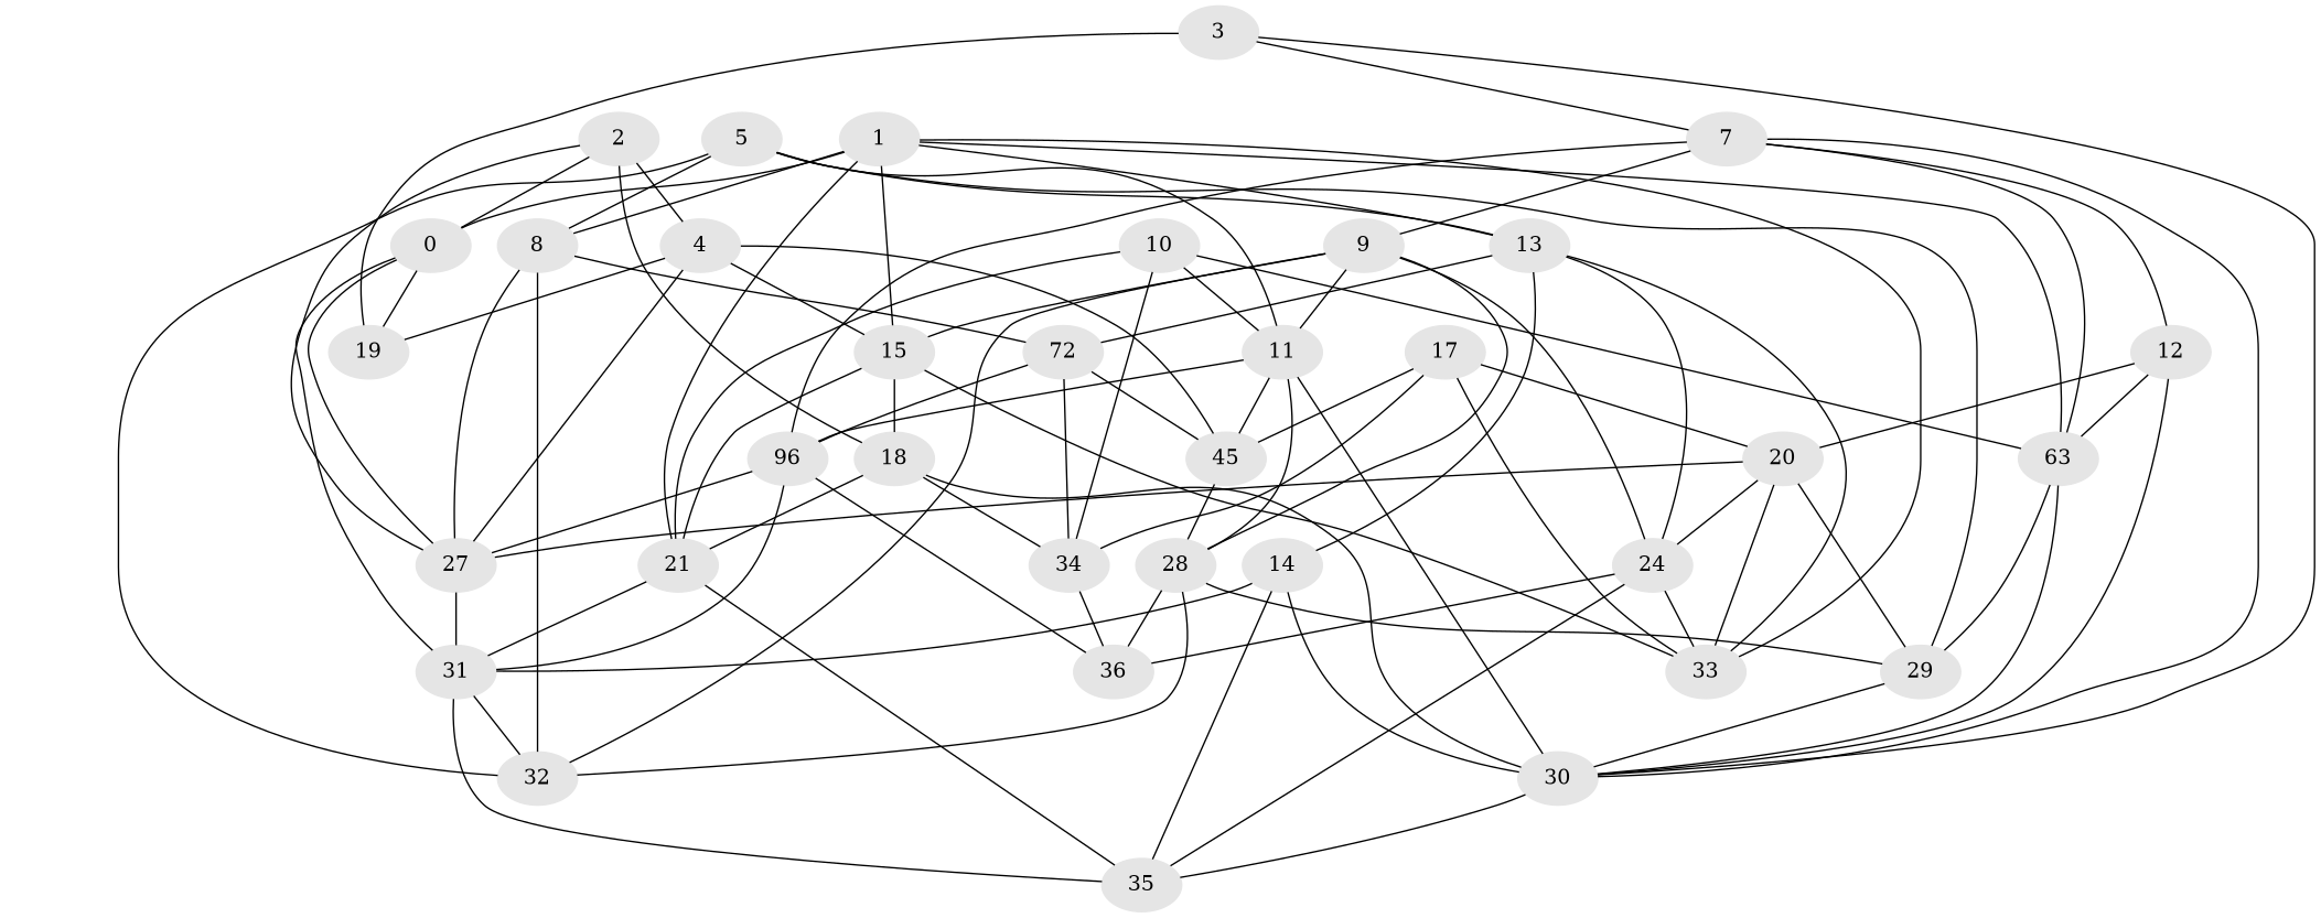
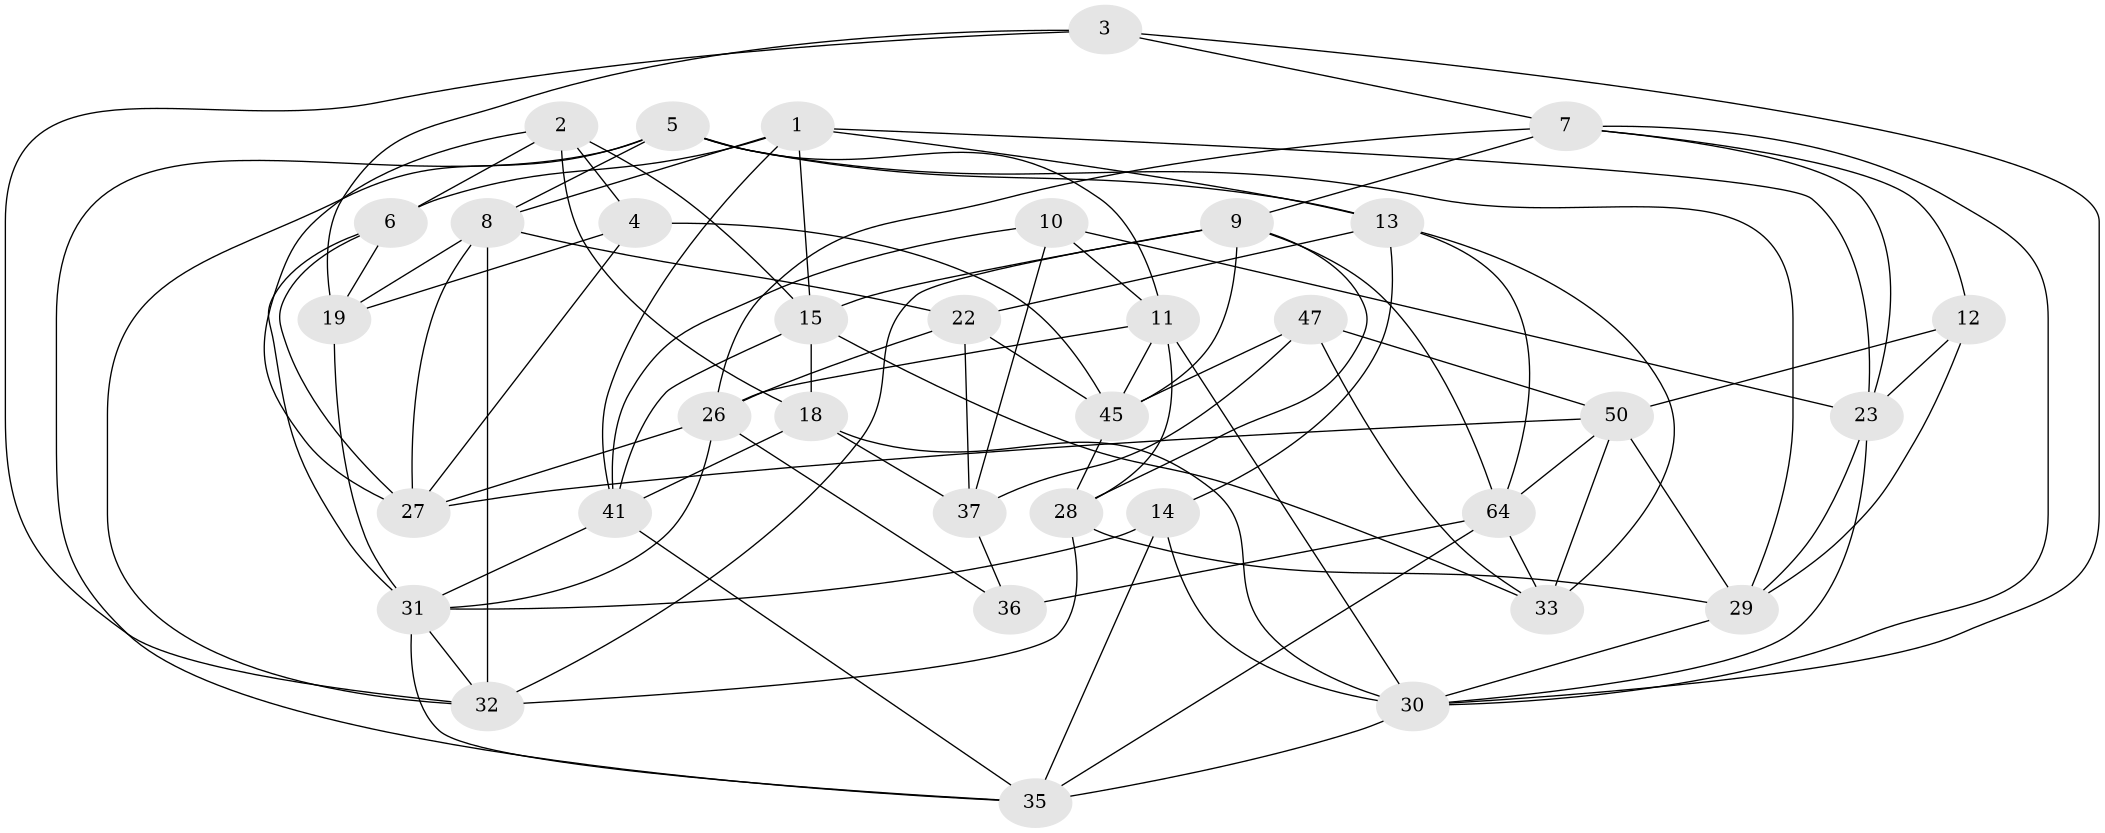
  graph {
    fontname="DejaVu Serif"
    node [color=gray90 fontname="DejaVu Serif" style=filled]
    edge [fontname="DejaVu Serif" weight=1.0]
    1
-   6 [label=0]
+   6
    8
    13
    15
-   21
-   23 [label=63]
+   21 [label=41]
+   23
    33
    27
    19
    31
    32
-   22 [label=72]
-   24
+   22
+   24 [label=64]
    14
    18
    35
    30
    29
    2
    4
    n22 [label=45]
-   34
+   34 [label=37]
    3
    7
    9
    12
-   26 [label=96]
+   26
    28
    5
    11
-   20
+   20 [label=50]
    36
    10
-   17
+   17 [label=47]
    1 -- 6 [weight=2.0]
    1 -- 8
    1 -- 13
    1 -- 15
    1 -- 21
    1 -- 23
-   1 -- 33
    6 -- 27
    6 -- 19
    6 -- 31
    8 -- 27
+   8 -- 19
    8 -- 32
    8 -- 22
    13 -- 33
    13 -- 22
    13 -- 24
    13 -- 14
    15 -- 21
    15 -- 33
    15 -- 18
    21 -- 31
    21 -- 35
    23 -- 30
    23 -- 29
-   27 -- 31 [weight=2.0]
+   19 -- 31 [weight=2.0]
    31 -- 32
    31 -- 35
    22 -- n22
    22 -- 34 [weight=2.0]
    22 -- 26
    24 -- 33
    24 -- 35
    24 -- 36
    14 -- 31 [weight=2.0]
    14 -- 35
    14 -- 30 [weight=2.0]
    18 -- 21
    18 -- 30 [weight=2.0]
    18 -- 34
    30 -- 35
    29 -- 30
    2 -- 6
    2 -- 27
    2 -- 18
    2 -- 4
-   4 -- 15
+   2 -- 15
    4 -- 27
    4 -- 19
    4 -- n22
    n22 -- 28
    34 -- 36
    3 -- 19
+   3 -- 32
    3 -- 30
    3 -- 7
    7 -- 23
    7 -- 30
    7 -- 9
    7 -- 12
    7 -- 26
    9 -- 15
    9 -- 32
    9 -- 24
-   9 -- 11
+   9 -- n22
    9 -- 28
    12 -- 23
-   12 -- 30
+   12 -- 29
    12 -- 20
    26 -- 27
    26 -- 31
    26 -- 36
    28 -- 32
    28 -- 29
-   28 -- 36
    5 -- 8
    5 -- 13
    5 -- 32
+   5 -- 35
    5 -- 29
    5 -- 11
    11 -- 30
    11 -- n22
    11 -- 26
    11 -- 28
    20 -- 33
    20 -- 27
    20 -- 24
    20 -- 29
    10 -- 21
    10 -- 23
    10 -- 34
    10 -- 11
    17 -- 33
    17 -- n22
    17 -- 34
    17 -- 20
  }
